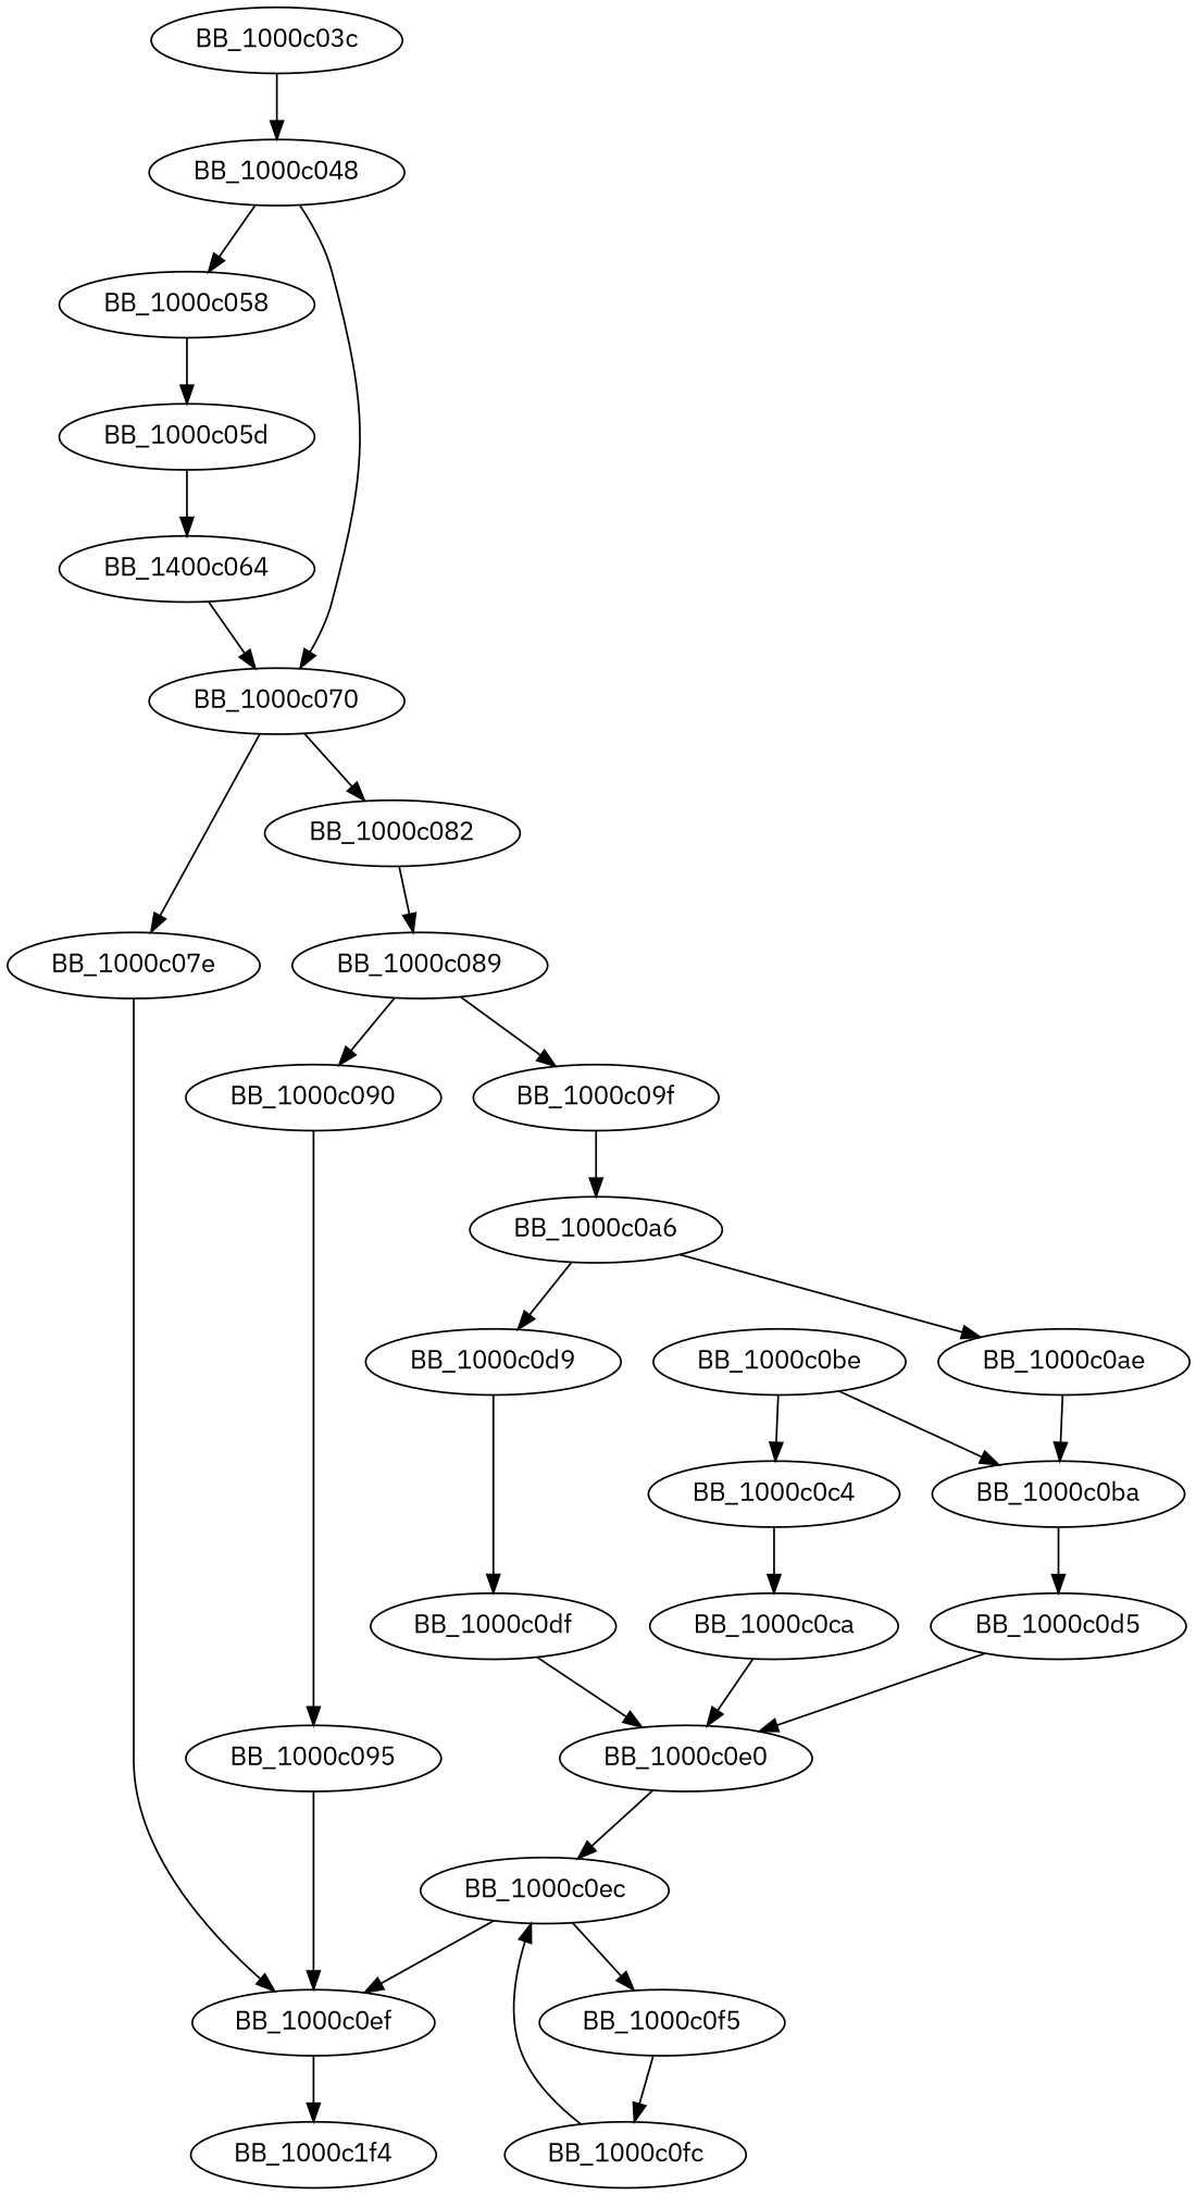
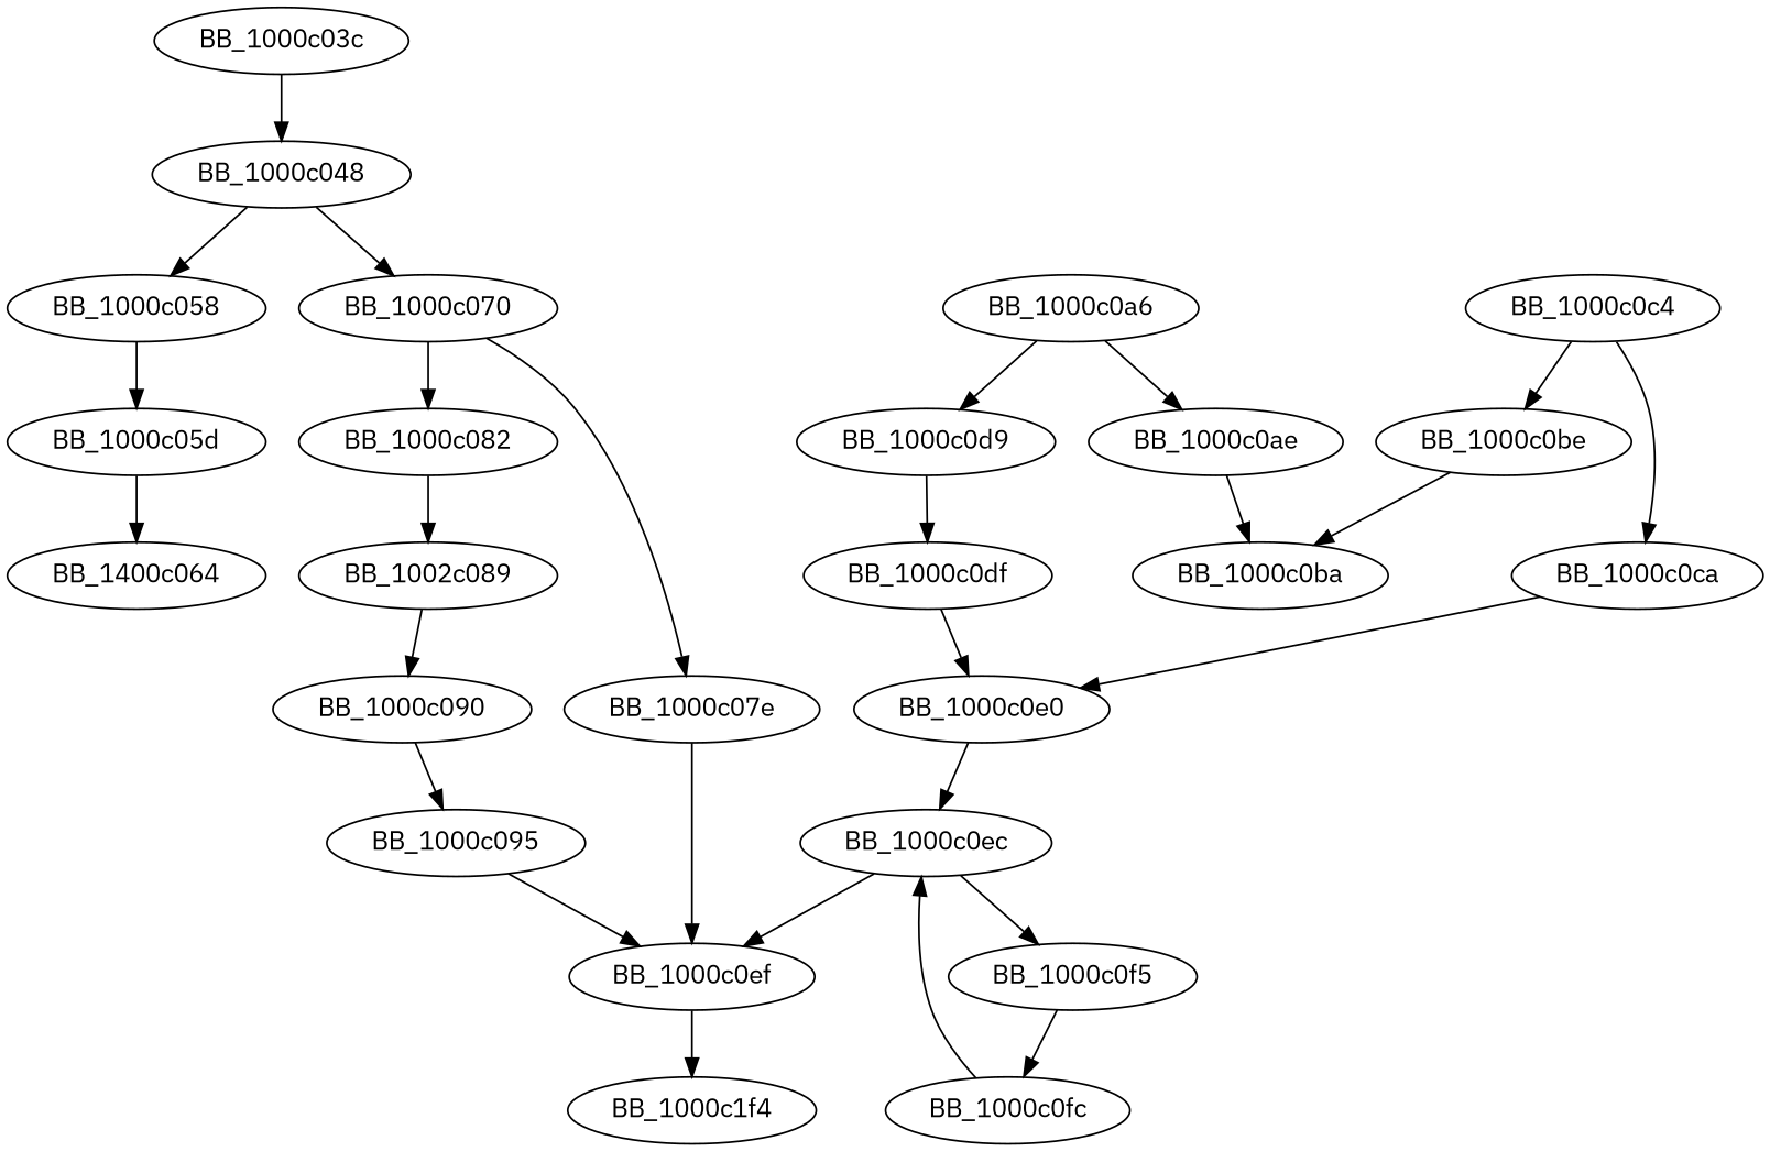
  digraph {
    fontname="IBM Plex Sans"
    node [fontname="IBM Plex Sans"]
    edge [fontname="IBM Plex Sans"]
    BB_1000c03c
    BB_1000c048
    BB_1000c058
    BB_1000c070
    BB_1000c05d
    BB_1000c07e
    BB_1000c082
    n8 [label=BB_1400c064]
    BB_1000c0ef
-   BB_1000c089
+   BB_1000c089 [label=BB_1002c089]
    n11 [label=BB_1000c1f4]
    BB_1000c090
-   BB_1000c09f
    BB_1000c095
    BB_1000c0a6
    BB_1000c0ae
    BB_1000c0d9
    BB_1000c0ba
    BB_1000c0df
-   BB_1000c0d5
    BB_1000c0e0
    BB_1000c0be
    BB_1000c0c4
    BB_1000c0ca
    BB_1000c0ec
    BB_1000c0f5
    BB_1000c0fc
    BB_1000c03c -> BB_1000c048
    BB_1000c048 -> BB_1000c058
    BB_1000c048 -> BB_1000c070
    BB_1000c058 -> BB_1000c05d
    BB_1000c070 -> BB_1000c07e
    BB_1000c070 -> BB_1000c082
    BB_1000c05d -> n8
    BB_1000c07e -> BB_1000c0ef
    BB_1000c082 -> BB_1000c089
-   n8 -> BB_1000c070
    BB_1000c0ef -> n11
    BB_1000c089 -> BB_1000c090
-   BB_1000c089 -> BB_1000c09f
    BB_1000c090 -> BB_1000c095
-   BB_1000c09f -> BB_1000c0a6
    BB_1000c095 -> BB_1000c0ef
    BB_1000c0a6 -> BB_1000c0ae
    BB_1000c0a6 -> BB_1000c0d9
    BB_1000c0ae -> BB_1000c0ba
    BB_1000c0d9 -> BB_1000c0df
-   BB_1000c0ba -> BB_1000c0d5
    BB_1000c0df -> BB_1000c0e0
-   BB_1000c0d5 -> BB_1000c0e0
    BB_1000c0e0 -> BB_1000c0ec
    BB_1000c0be -> BB_1000c0ba
-   BB_1000c0be -> BB_1000c0c4
+   BB_1000c0c4 -> BB_1000c0be
    BB_1000c0c4 -> BB_1000c0ca
    BB_1000c0ca -> BB_1000c0e0
    BB_1000c0ec -> BB_1000c0ef
    BB_1000c0ec -> BB_1000c0f5
    BB_1000c0f5 -> BB_1000c0fc
    BB_1000c0fc -> BB_1000c0ec
  }
